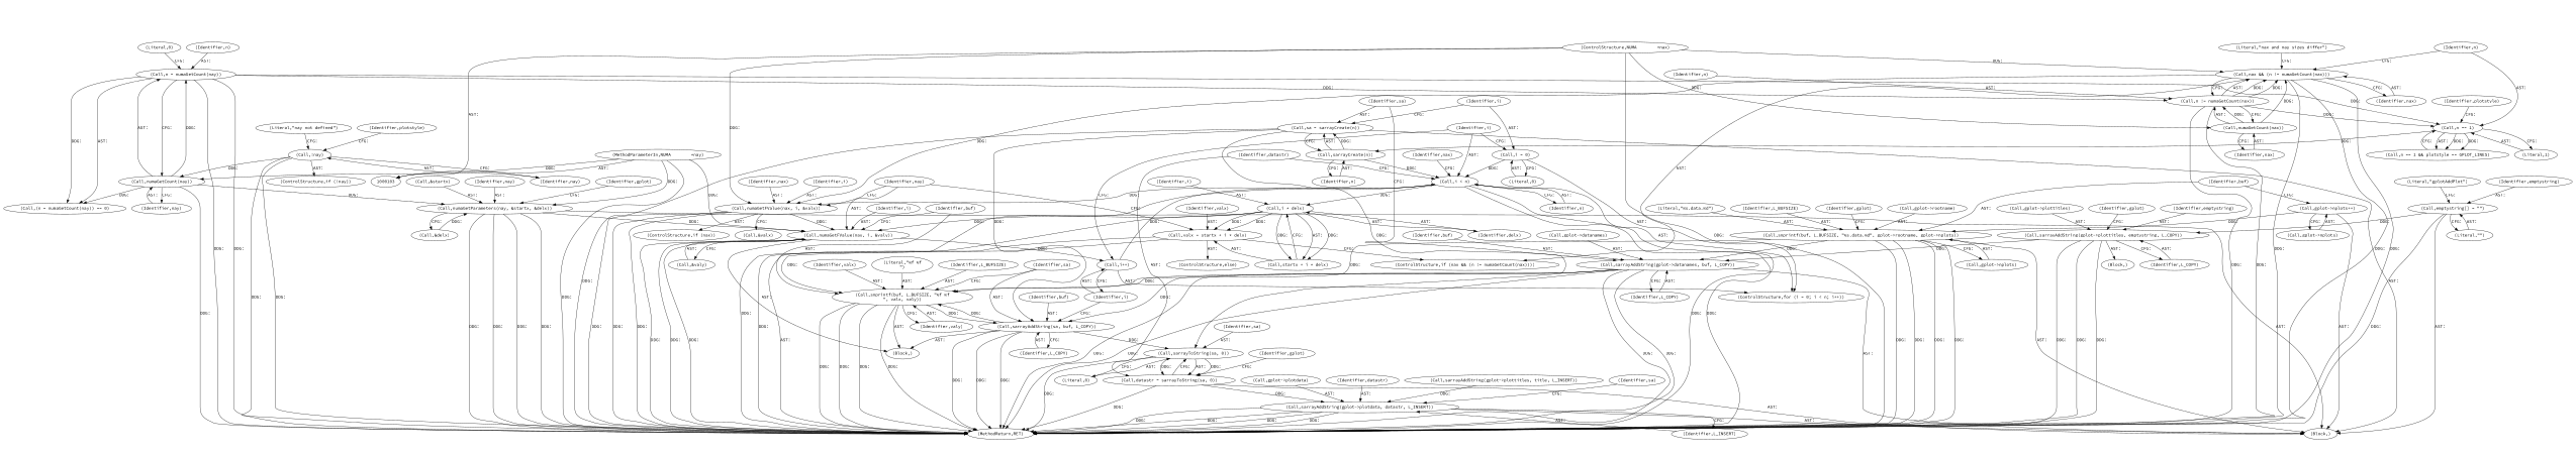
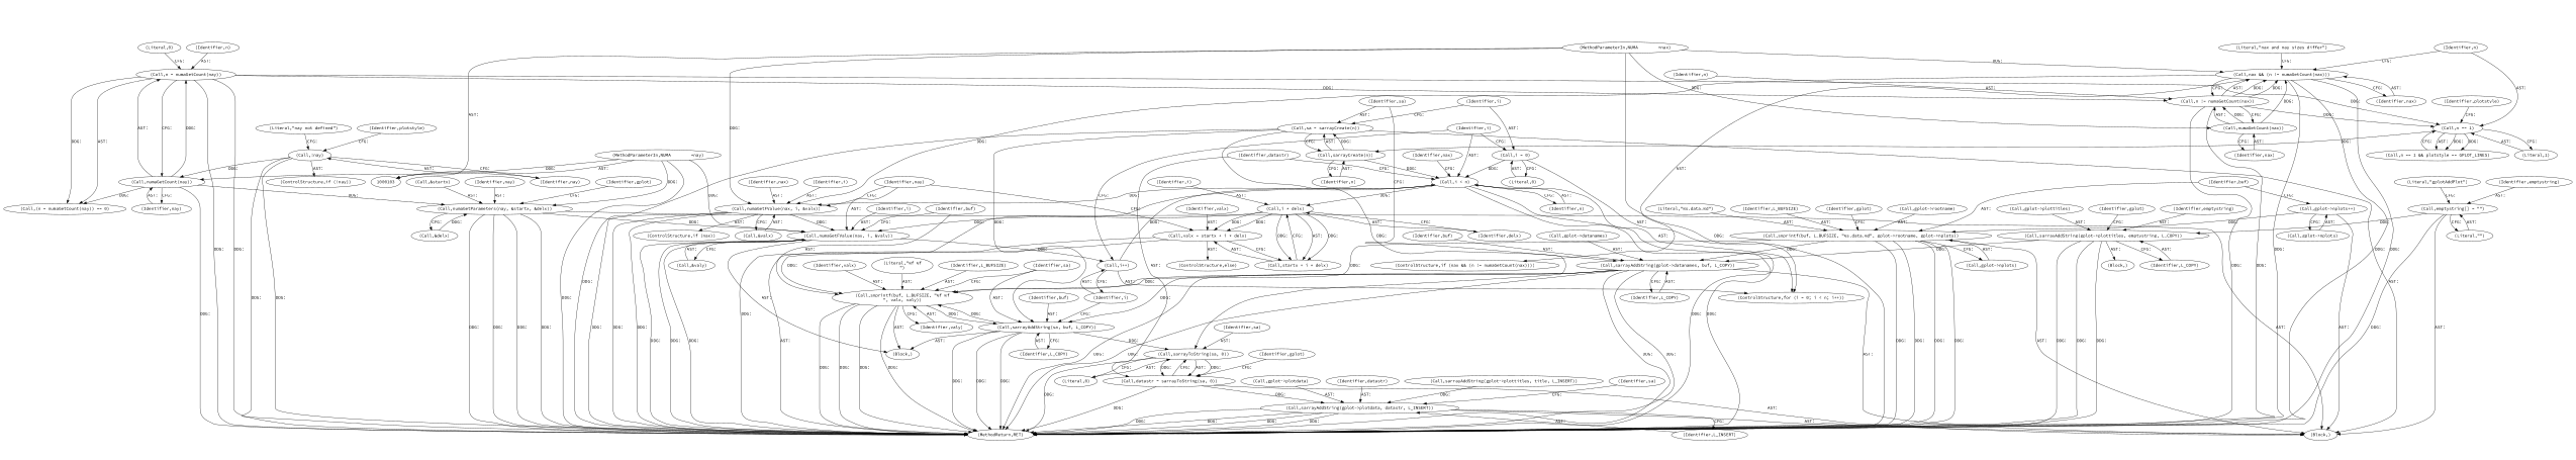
  digraph {
    fontname="Source Code Pro"
    node [fontname="Source Code Pro"]
    edge [fontname="Source Code Pro"]
    n1 [label="(Call,snprintf(buf, L_BUFSIZE, \"%f %f\n\", valx, valy))"]
    n2 [label="(Call,sarrayAddString(sa, buf, L_COPY))"]
    n3 [label="(Identifier,valy)"]
    n4 [label="(MethodReturn,RET)"]
    n5 [label="(Block,)"]
    n6 [label="(Call,sarrayToString(sa, 0))"]
    n7 [label="(Identifier,L_COPY)"]
    n8 [label="(Call,datastr = sarrayToString(sa, 0))"]
    n9 [label="(Literal,0)"]
    n10 [label="(Call,sa = sarrayCreate(n))"]
    n11 [label="(Call,sarrayCreate(n))"]
    n12 [label="(Block,)"]
    n13 [label="(Call,i < n)"]
    n14 [label="(Identifier,n)"]
    n15 [label="(Call,numaGetFValue(nax, i, &valx))"]
    n16 [label="(Call,i * delx)"]
    n17 [label="(Identifier,n)"]
    n18 [label="(ControlStructure,for (i = 0; i < n; i++))"]
    n19 [label="(Call,n == 1)"]
    n20 [label="(Call,n == 1 && plotstyle == GPLOT_LINES)"]
    n21 [label="(Literal,1)"]
    n22 [label="(Call,n = numaGetCount(nay))"]
    n23 [label="(Call,numaGetCount(nay))"]
    n24 [label="(Call,n != numaGetCount(nax))"]
    n25 [label="(Call,(n = numaGetCount(nay)) == 0)"]
    n26 [label="(Call,numaGetParameters(nay, &startx, &delx))"]
    n27 [label="(Identifier,nay)"]
    n28 [label="(Call,numaGetCount(nax))"]
    n29 [label="(Call,nax && (n != numaGetCount(nax)))"]
    n30 [label="(Call,numaGetFValue(nay, i, &valy))"]
    n31 [label="(Call,&delx)"]
    n32 [label="(Call,!nay)"]
    n33 [label="(Identifier,nay)"]
    n34 [label="(ControlStructure,if (!nay))"]
    n35 [label="(MethodParameterIn,NUMA        *nay)"]
    1000103
    n37 [label="(Call,i++)"]
    n38 [label="(Call,&valy)"]
    n39 [label="(Identifier,nax)"]
    n40 [label="(ControlStructure,if (nax && (n != numaGetCount(nax))))"]
    n41 [label="(Identifier,nax)"]
-   n42 [label="(ControlStructure,NUMA        *nax)"]
+   n42 [label="(MethodParameterIn,NUMA        *nax)"]
    n43 [label="(Call,&valx)"]
    n44 [label="(ControlStructure,if (nax))"]
    n45 [label="(Call,sarrayAddString(gplot->datanames, buf, L_COPY))"]
    n46 [label="(Identifier,L_COPY)"]
    n47 [label="(Call,snprintf(buf, L_BUFSIZE, \"%s.data.%d\", gplot->rootname, gplot->nplots))"]
    n48 [label="(Call,gplot->nplots)"]
    n49 [label="(Call,gplot->nplots++)"]
    n50 [label="(Call,gplot->nplots)"]
    n51 [label="(Call,sarrayAddString(gplot->plottitles, emptystring, L_COPY))"]
    n52 [label="(Block,)"]
    n53 [label="(Identifier,L_COPY)"]
    n54 [label="(Call,emptystring[] = \"\")"]
    n55 [label="(Literal,\"\")"]
    n56 [label="(Call,valx = startx + i * delx)"]
    n57 [label="(Call,startx + i * delx)"]
    n58 [label="(ControlStructure,else)"]
    n59 [label="(Identifier,delx)"]
    n60 [label="(Call,i = 0)"]
    n61 [label="(Literal,0)"]
    n62 [label="(Identifier,i)"]
    n63 [label="(Call,sarrayAddString(gplot->plotdata, datastr, L_INSERT))"]
    n64 [label="(Identifier,L_INSERT)"]
    n65 [label="(Literal,0)"]
    n66 [label="(Call,gplot->plotdata)"]
    n67 [label="(Identifier,valx)"]
    n68 [label="(Identifier,gplot)"]
    n69 [label="(Identifier,i)"]
    n70 [label="(Literal,\"nax and nay sizes differ\")"]
    n71 [label="(Identifier,gplot)"]
    n72 [label="(Identifier,plotstyle)"]
    n73 [label="(Identifier,nax)"]
    n74 [label="(Identifier,nax)"]
    n75 [label="(Identifier,datastr)"]
    n76 [label="(Literal,\"nay not defined\")"]
    n77 [label="(Identifier,buf)"]
    n78 [label="(Identifier,gplot)"]
    n79 [label="(Identifier,datastr)"]
    n80 [label="(Identifier,sa)"]
    n81 [label="(Identifier,emptystring)"]
    n82 [label="(Identifier,i)"]
    n83 [label="(Identifier,plotstyle)"]
    n84 [label="(Identifier,i)"]
    n85 [label="(Identifier,gplot)"]
    n86 [label="(Literal,\"%f %f\n\")"]
    n87 [label="(Identifier,n)"]
    n88 [label="(Identifier,sa)"]
    n89 [label="(Call,sarrayAddString(gplot->plottitles, title, L_INSERT))"]
    n90 [label="(Call,&startx)"]
    n91 [label="(Literal,\"gplotAddPlot\")"]
    n92 [label="(Identifier,nay)"]
    n93 [label="(Call,gplot->rootname)"]
    n94 [label="(Identifier,n)"]
    n95 [label="(Identifier,sa)"]
    n96 [label="(Call,gplot->datanames)"]
    n97 [label="(Call,gplot->plottitles)"]
    n98 [label="(Identifier,buf)"]
    n99 [label="(Identifier,emptystring)"]
    n100 [label="(Identifier,buf)"]
    n101 [label="(Identifier,buf)"]
    n102 [label="(Literal,\"%s.data.%d\")"]
    n103 [label="(Identifier,L_BUFSIZE)"]
    n104 [label="(Identifier,L_BUFSIZE)"]
    n105 [label="(Identifier,i)"]
    n106 [label="(Identifier,valx)"]
    n107 [label="(Identifier,sa)"]
    n108 [label="(Identifier,n)"]
    n109 [label="(Identifier,i)"]
    n110 [label="(Identifier,nay)"]
    n1 -> n2 [label="DDG: "]
    n1 -> n3 [label="CFG: "]
    n1 -> n4 [label="DDG: "]
    n1 -> n4 [label="DDG: "]
    n1 -> n4 [label="DDG: "]
    n1 -> n4 [label="DDG: "]
    n1 -> n5 [label="AST: "]
    n2 -> n1 [label="DDG: "]
    n2 -> n4 [label="DDG: "]
    n2 -> n4 [label="DDG: "]
    n2 -> n4 [label="DDG: "]
    n2 -> n5 [label="AST: "]
    n2 -> n6 [label="DDG: "]
    n2 -> n7 [label="CFG: "]
    n3 -> n1 [label="AST: "]
    n6 -> n4 [label="DDG: "]
    n6 -> n8 [label="AST: "]
    n6 -> n8 [label="DDG: "]
    n6 -> n8 [label="DDG: "]
    n6 -> n9 [label="CFG: "]
    n7 -> n2 [label="AST: "]
    n8 -> n4 [label="DDG: "]
    n8 -> n6 [label="CFG: "]
    n8 -> n12 [label="AST: "]
    n8 -> n63 [label="DDG: "]
    n9 -> n6 [label="AST: "]
    n10 -> n2 [label="DDG: "]
    n10 -> n4 [label="DDG: "]
    n10 -> n6 [label="DDG: "]
    n10 -> n11 [label="CFG: "]
    n10 -> n12 [label="AST: "]
    n11 -> n10 [label="AST: "]
    n11 -> n10 [label="DDG: "]
    n11 -> n13 [label="DDG: "]
    n11 -> n14 [label="CFG: "]
    n13 -> n4 [label="DDG: "]
    n13 -> n4 [label="DDG: "]
    n13 -> n4 [label="DDG: "]
    n13 -> n15 [label="DDG: "]
    n13 -> n16 [label="DDG: "]
    n13 -> n17 [label="CFG: "]
    n13 -> n18 [label="AST: "]
    n14 -> n11 [label="AST: "]
    n15 -> n4 [label="DDG: "]
    n15 -> n4 [label="DDG: "]
    n15 -> n4 [label="DDG: "]
    n15 -> n30 [label="DDG: "]
    n15 -> n43 [label="CFG: "]
    n15 -> n44 [label="AST: "]
-   n16 -> n4 [label="DDG: "]
    n16 -> n30 [label="DDG: "]
    n16 -> n56 [label="DDG: "]
    n16 -> n56 [label="DDG: "]
    n16 -> n57 [label="AST: "]
    n16 -> n57 [label="DDG: "]
    n16 -> n57 [label="DDG: "]
-   n16 -> n59 [label="AST: "]
+   n16 -> n59 [label="CFG: "]
    n17 -> n13 [label="AST: "]
    n19 -> n11 [label="DDG: "]
    n19 -> n20 [label="AST: "]
    n19 -> n20 [label="DDG: "]
    n19 -> n20 [label="DDG: "]
    n19 -> n21 [label="CFG: "]
    n20 -> n19 [label="CFG: "]
    n21 -> n19 [label="AST: "]
    n22 -> n4 [label="DDG: "]
    n22 -> n4 [label="DDG: "]
    n22 -> n19 [label="DDG: "]
    n22 -> n23 [label="CFG: "]
    n22 -> n24 [label="DDG: "]
    n22 -> n25 [label="AST: "]
    n22 -> n25 [label="DDG: "]
    n23 -> n4 [label="DDG: "]
    n23 -> n22 [label="AST: "]
    n23 -> n22 [label="DDG: "]
    n23 -> n25 [label="DDG: "]
    n23 -> n26 [label="DDG: "]
    n23 -> n27 [label="CFG: "]
    n24 -> n4 [label="DDG: "]
    n24 -> n4 [label="DDG: "]
    n24 -> n19 [label="DDG: "]
    n24 -> n28 [label="CFG: "]
    n24 -> n29 [label="AST: "]
    n24 -> n29 [label="DDG: "]
    n24 -> n29 [label="DDG: "]
    n26 -> n4 [label="DDG: "]
    n26 -> n4 [label="DDG: "]
    n26 -> n4 [label="DDG: "]
    n26 -> n4 [label="DDG: "]
    n26 -> n12 [label="AST: "]
    n26 -> n30 [label="DDG: "]
    n26 -> n31 [label="CFG: "]
    n27 -> n23 [label="AST: "]
    n28 -> n24 [label="AST: "]
    n28 -> n24 [label="DDG: "]
    n28 -> n29 [label="DDG: "]
    n28 -> n39 [label="CFG: "]
    n29 -> n4 [label="DDG: "]
    n29 -> n4 [label="DDG: "]
    n29 -> n4 [label="DDG: "]
    n29 -> n15 [label="DDG: "]
    n29 -> n24 [label="CFG: "]
    n29 -> n40 [label="AST: "]
    n29 -> n41 [label="CFG: "]
    n30 -> n4 [label="DDG: "]
    n30 -> n4 [label="DDG: "]
    n30 -> n4 [label="DDG: "]
    n30 -> n5 [label="AST: "]
    n30 -> n37 [label="DDG: "]
    n30 -> n38 [label="CFG: "]
    n31 -> n26 [label="DDG: "]
    n32 -> n4 [label="DDG: "]
    n32 -> n4 [label="DDG: "]
    n32 -> n23 [label="DDG: "]
    n32 -> n33 [label="CFG: "]
    n32 -> n34 [label="AST: "]
    n33 -> n32 [label="AST: "]
    n35 -> n4 [label="DDG: "]
    n35 -> n23 [label="DDG: "]
    n35 -> n26 [label="DDG: "]
    n35 -> n30 [label="DDG: "]
    n35 -> 1000103 [label="AST: "]
    n37 -> n13 [label="DDG: "]
    n37 -> n18 [label="AST: "]
    n37 -> n62 [label="CFG: "]
    n38 -> n30 [label="AST: "]
    n39 -> n28 [label="AST: "]
    n41 -> n29 [label="AST: "]
    n42 -> n4 [label="DDG: "]
    n42 -> n15 [label="DDG: "]
    n42 -> n28 [label="DDG: "]
    n42 -> n29 [label="DDG: "]
    n42 -> 1000103 [label="AST: "]
+   n43 -> n15 [label="AST: "]
    n45 -> n1 [label="DDG: "]
    n45 -> n2 [label="DDG: "]
    n45 -> n4 [label="DDG: "]
    n45 -> n4 [label="DDG: "]
    n45 -> n4 [label="DDG: "]
    n45 -> n4 [label="DDG: "]
    n45 -> n12 [label="AST: "]
    n45 -> n46 [label="CFG: "]
    n46 -> n45 [label="AST: "]
    n47 -> n1 [label="DDG: "]
    n47 -> n4 [label="DDG: "]
    n47 -> n4 [label="DDG: "]
    n47 -> n4 [label="DDG: "]
    n47 -> n4 [label="DDG: "]
    n47 -> n12 [label="AST: "]
    n47 -> n45 [label="DDG: "]
    n47 -> n48 [label="CFG: "]
    n48 -> n47 [label="AST: "]
    n49 -> n12 [label="AST: "]
    n49 -> n47 [label="DDG: "]
    n49 -> n50 [label="CFG: "]
    n50 -> n49 [label="AST: "]
    n51 -> n4 [label="DDG: "]
    n51 -> n4 [label="DDG: "]
    n51 -> n4 [label="DDG: "]
    n51 -> n45 [label="DDG: "]
    n51 -> n52 [label="AST: "]
    n51 -> n53 [label="CFG: "]
    n53 -> n51 [label="AST: "]
    n54 -> n4 [label="DDG: "]
    n54 -> n12 [label="AST: "]
    n54 -> n51 [label="DDG: "]
    n54 -> n55 [label="CFG: "]
    n55 -> n54 [label="AST: "]
    n56 -> n1 [label="DDG: "]
    n56 -> n4 [label="AST: "]
-   n56 -> n40 [label="CFG: "]
+   n56 -> n57 [label="CFG: "]
    n56 -> n58 [label="AST: "]
    n57 -> n16 [label="CFG: "]
    n57 -> n56 [label="AST: "]
    n59 -> n16 [label="AST: "]
    n60 -> n13 [label="DDG: "]
    n60 -> n18 [label="AST: "]
    n60 -> n61 [label="CFG: "]
    n61 -> n60 [label="AST: "]
    n62 -> n2 [label="CFG: "]
    n62 -> n37 [label="AST: "]
    n63 -> n4 [label="DDG: "]
    n63 -> n4 [label="DDG: "]
    n63 -> n4 [label="DDG: "]
    n63 -> n4 [label="DDG: "]
    n63 -> n12 [label="AST: "]
    n63 -> n64 [label="CFG: "]
    n64 -> n63 [label="AST: "]
    n65 -> n22 [label="CFG: "]
    n66 -> n63 [label="AST: "]
    n67 -> n1 [label="AST: "]
    n68 -> n8 [label="CFG: "]
    n69 -> n13 [label="AST: "]
    n69 -> n37 [label="CFG: "]
    n69 -> n60 [label="CFG: "]
    n70 -> n29 [label="CFG: "]
    n71 -> n51 [label="CFG: "]
    n72 -> n32 [label="CFG: "]
    n73 -> n13 [label="CFG: "]
    n74 -> n15 [label="AST: "]
    n75 -> n63 [label="AST: "]
    n76 -> n32 [label="CFG: "]
    n77 -> n45 [label="AST: "]
    n78 -> n26 [label="CFG: "]
    n79 -> n8 [label="AST: "]
    n79 -> n13 [label="CFG: "]
    n80 -> n6 [label="AST: "]
    n81 -> n51 [label="AST: "]
    n82 -> n30 [label="AST: "]
    n83 -> n19 [label="CFG: "]
    n84 -> n15 [label="AST: "]
    n85 -> n47 [label="CFG: "]
    n86 -> n1 [label="AST: "]
    n87 -> n24 [label="AST: "]
    n88 -> n10 [label="AST: "]
    n88 -> n45 [label="CFG: "]
    n89 -> n63 [label="DDG: "]
    n90 -> n26 [label="AST: "]
    n91 -> n54 [label="CFG: "]
    n92 -> n26 [label="AST: "]
    n93 -> n47 [label="AST: "]
    n94 -> n19 [label="AST: "]
    n94 -> n29 [label="CFG: "]
    n95 -> n63 [label="CFG: "]
    n96 -> n45 [label="AST: "]
    n97 -> n51 [label="AST: "]
    n98 -> n1 [label="AST: "]
    n98 -> n30 [label="CFG: "]
    n99 -> n54 [label="AST: "]
    n100 -> n47 [label="AST: "]
    n100 -> n49 [label="CFG: "]
    n101 -> n2 [label="AST: "]
    n102 -> n47 [label="AST: "]
    n103 -> n1 [label="AST: "]
    n104 -> n47 [label="AST: "]
    n105 -> n16 [label="AST: "]
    n106 -> n56 [label="AST: "]
    n107 -> n1 [label="CFG: "]
    n107 -> n2 [label="AST: "]
    n108 -> n22 [label="AST: "]
    n109 -> n10 [label="CFG: "]
    n109 -> n60 [label="AST: "]
    n110 -> n15 [label="CFG: "]
    n110 -> n30 [label="AST: "]
    n110 -> n56 [label="CFG: "]
  }
